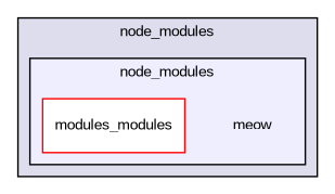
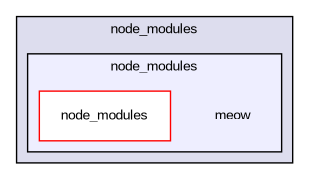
  digraph {
    compound=true
    fontname="Liberation Sans"
    node [fontname="Liberation Sans" fontsize=10]
    n1 [label=meow shape=plaintext]
-   n2 [color=red fillcolor=white label=modules_modules shape=box style=filled]
+   n2 [color=red fillcolor=white label=node_modules shape=box style=filled]
    subgraph cluster_1 {
      bgcolor="#ddddee"
      fontsize=10
      label=node_modules
      pencolor=black
      subgraph cluster_2 {
        bgcolor="#eeeeff"
        fontsize=10
        pencolor=black
        n1
        n2
      }
    }
  }
